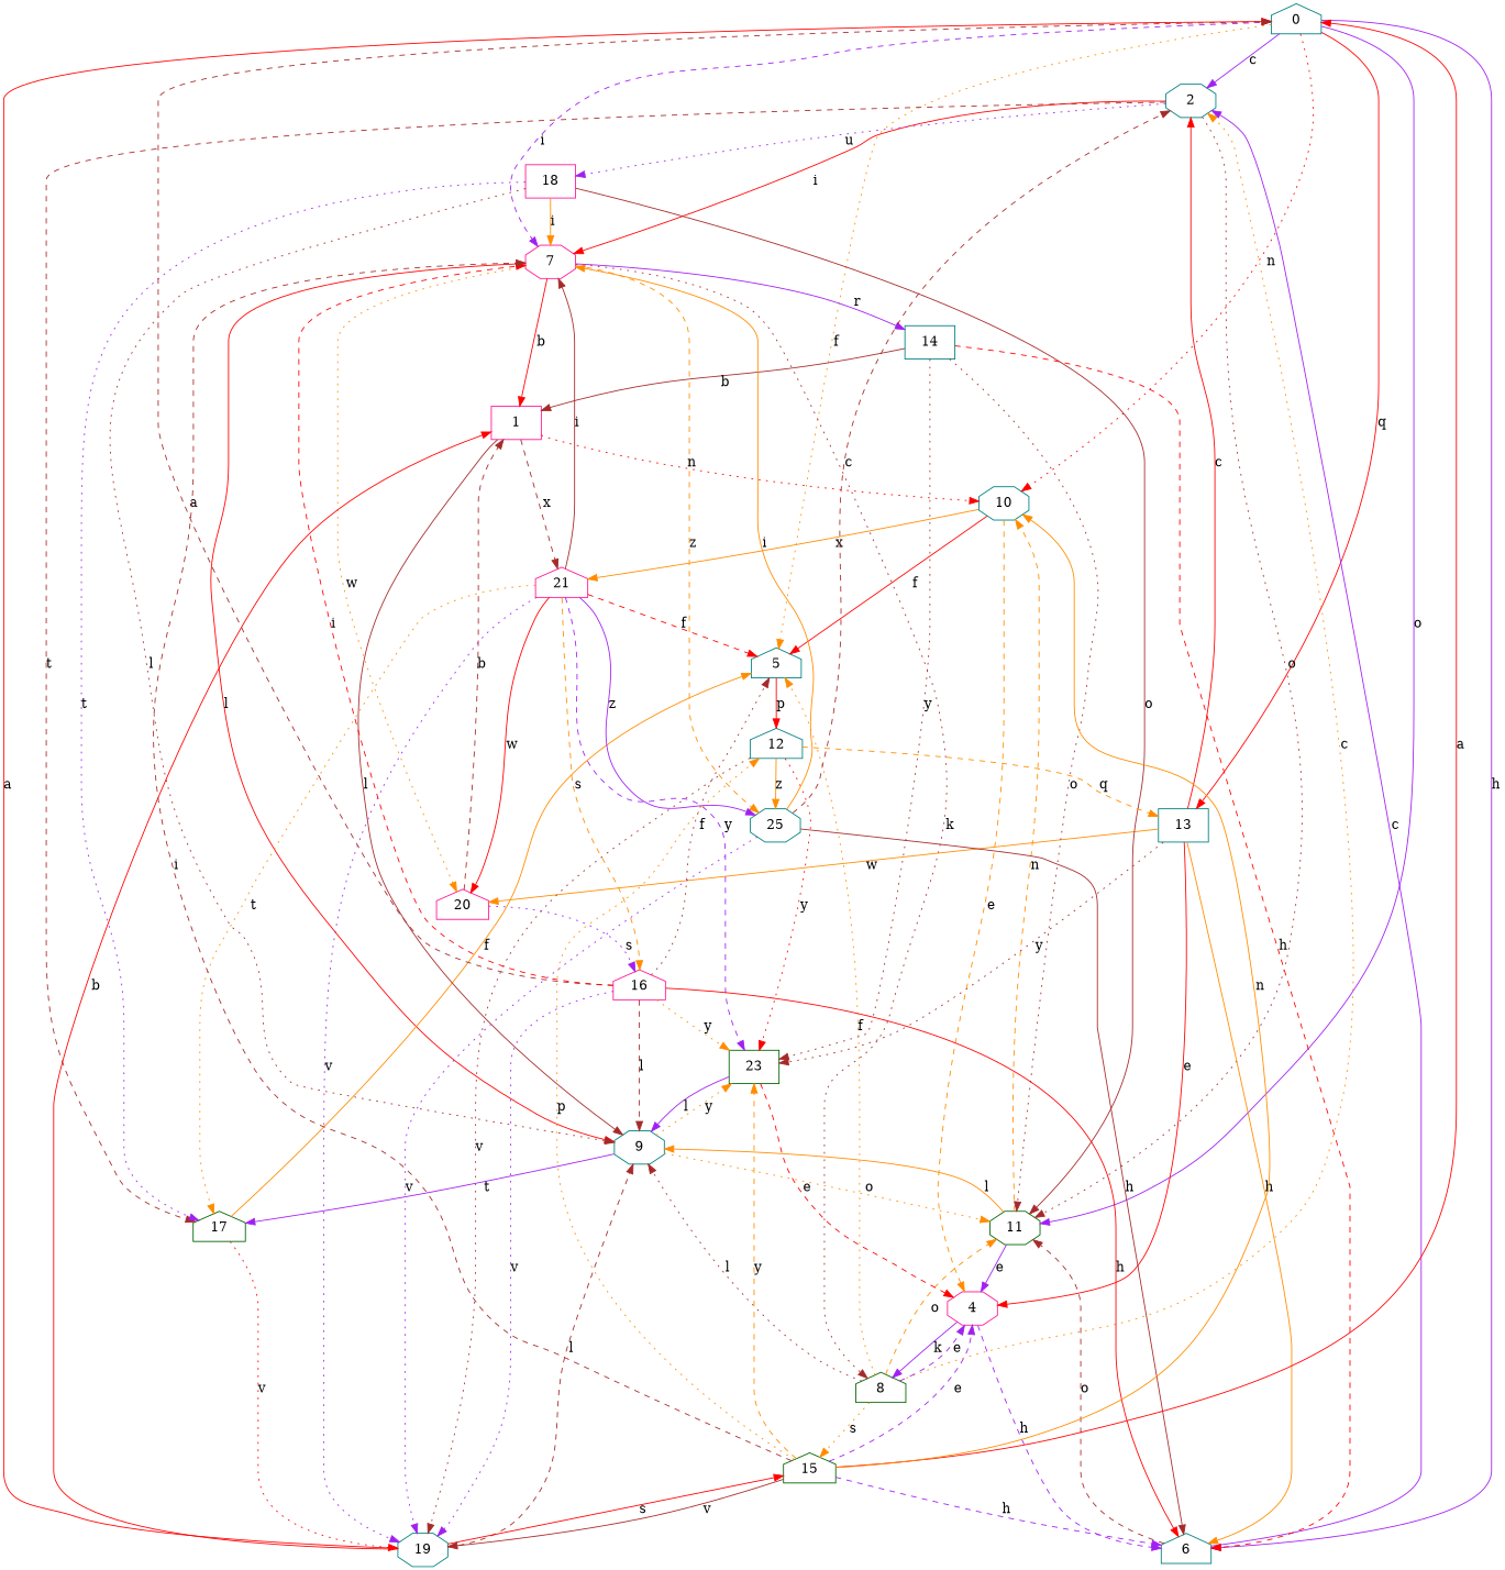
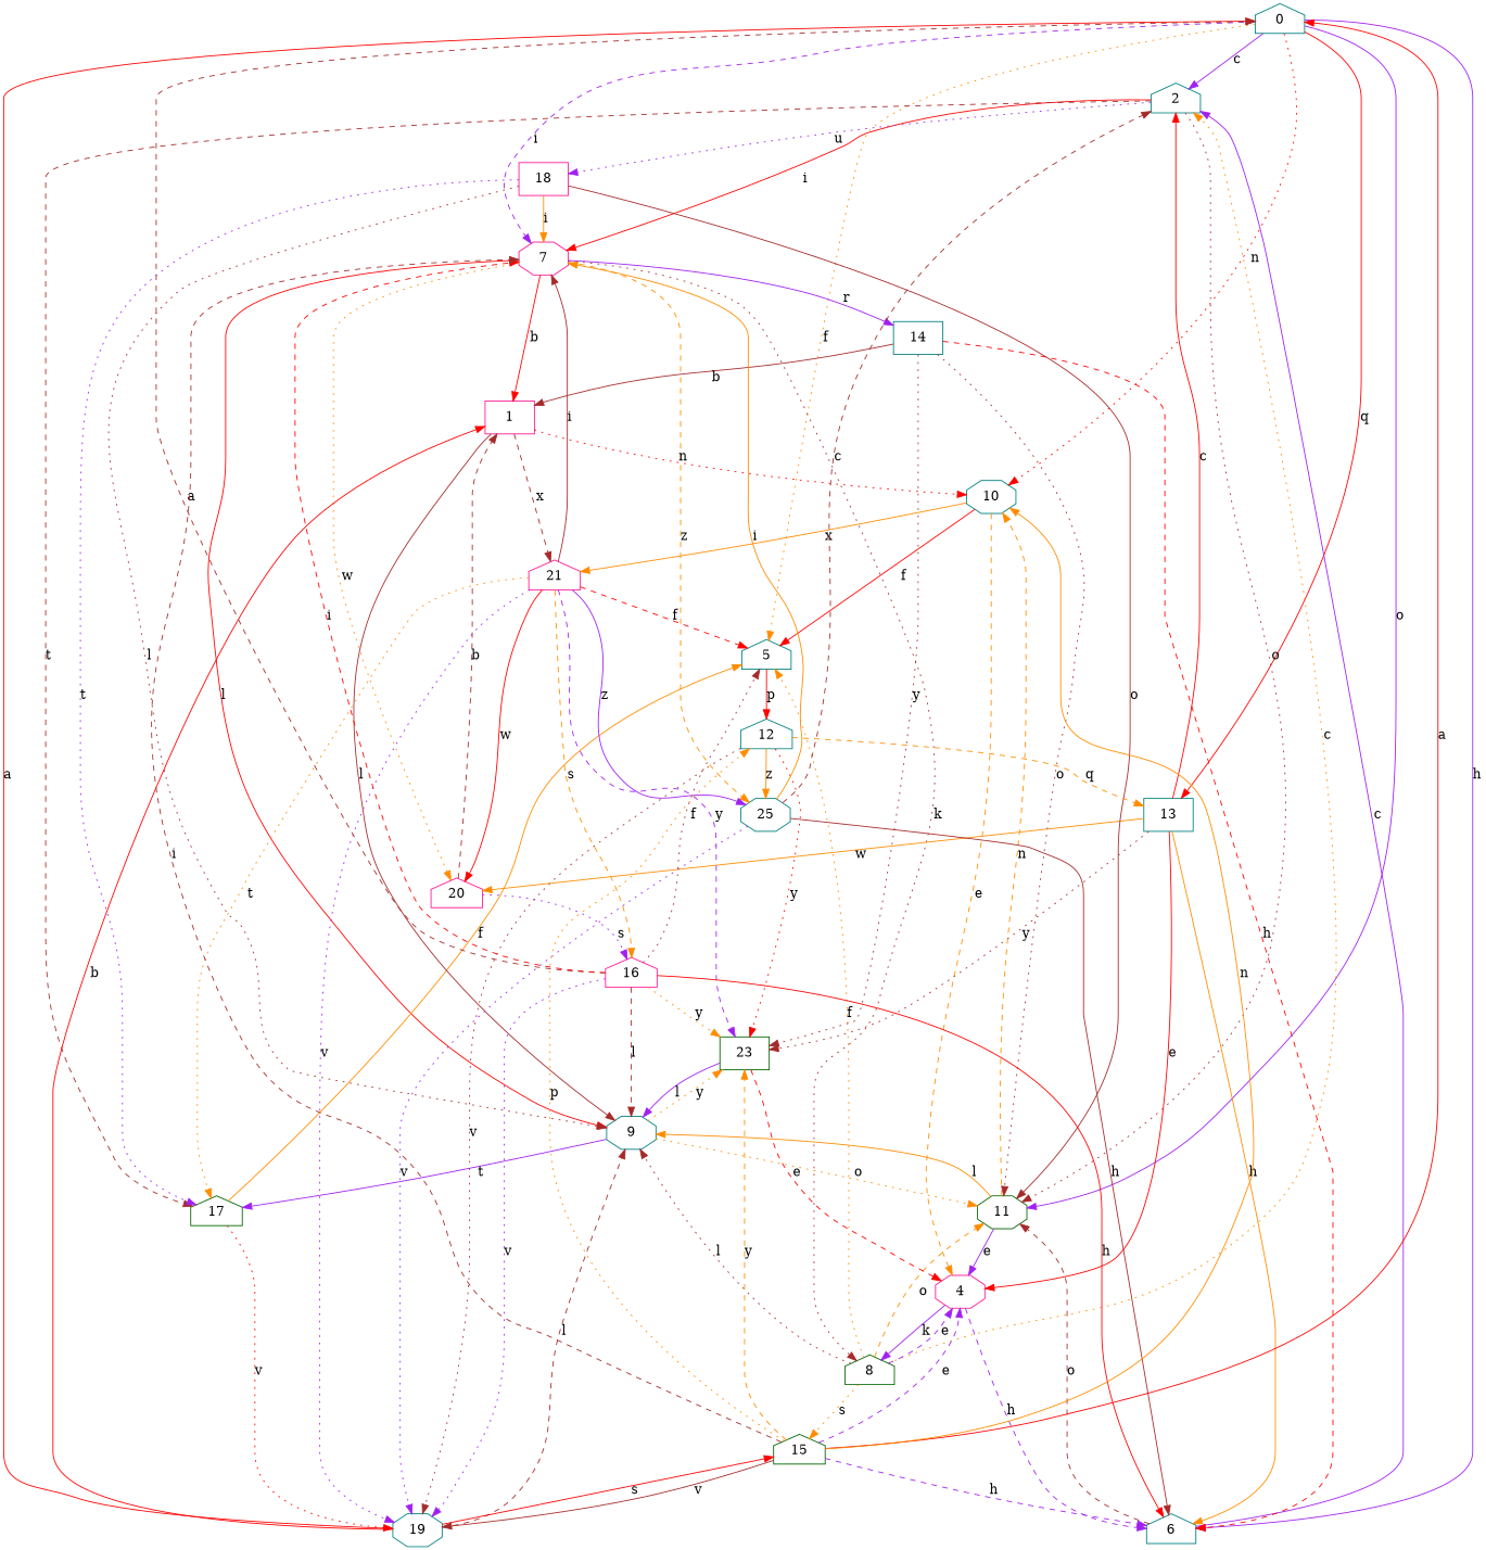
  strict digraph {
    node [color=teal shape=house]
    edge [color=darkorange style=solid]
    0
-   2 [shape=octagon]
+   2
    5
    6
    7 [color=deeppink shape=octagon]
    10 [shape=octagon]
    11 [color=darkgreen shape=octagon]
    13 [shape=box]
    17 [color=darkgreen]
    18 [color=deeppink shape=box]
    12
    1 [color=deeppink shape=box]
    9 [shape=octagon]
    8 [color=darkgreen]
    14 [shape=box]
    20 [color=deeppink]
    25 [shape=octagon]
    21 [color=deeppink]
    4 [color=deeppink shape=octagon]
    23 [color=darkgreen shape=box]
    19 [shape=octagon]
    16 [color=deeppink]
    15 [color=darkgreen]
    0 -> 2 [color=purple label=c]
    0 -> 5 [label=f style=dotted]
    0 -> 6 [color=purple label=h]
    0 -> 7 [color=purple label=i style=dashed]
    0 -> 10 [color=red label=n style=dotted]
    0 -> 11 [color=purple label=o]
    0 -> 13 [color=red label=q]
    2 -> 7 [color=red label=i]
    2 -> 11 [color=brown label=o style=dotted]
    2 -> 17 [color=brown label=t style=dashed]
    2 -> 18 [color=purple label=u style=dotted]
    5 -> 12 [color=red label=p]
    6 -> 2 [color=purple label=c]
    6 -> 11 [color=brown label=o style=dashed]
    7 -> 1 [color=red label=b]
    7 -> 9 [color=red label=l]
    7 -> 8 [color=brown label=k style=dotted]
    7 -> 14 [color=purple label=r]
    7 -> 20 [label=w style=dotted]
    7 -> 25 [label=z style=dashed]
    10 -> 5 [color=red label=f]
    10 -> 21 [label=x]
    10 -> 4 [label=e style=dashed]
    11 -> 10 [label=n style=dashed]
    11 -> 9 [label=l]
    11 -> 4 [color=purple label=e]
    13 -> 2 [color=red label=c]
    13 -> 6 [label=h]
    13 -> 20 [label=w]
    13 -> 4 [color=red label=e]
    13 -> 23 [color=brown label=y style=dotted]
    17 -> 5 [label=f]
    17 -> 19 [color=red label=v style=dotted]
    18 -> 7 [label=i]
    18 -> 11 [color=brown label=o]
    18 -> 17 [color=purple label=t style=dotted]
    18 -> 9 [color=brown label=l style=dotted]
    12 -> 13 [label=q style=dashed]
    12 -> 25 [label=z]
    12 -> 23 [color=red label=y style=dotted]
    12 -> 19 [color=brown label=v style=dotted]
    1 -> 10 [color=red label=n style=dotted]
    1 -> 9 [color=brown label=l]
    1 -> 21 [color=brown label=x style=dashed]
    9 -> 11 [label=o style=dotted]
    9 -> 17 [color=purple label=t]
    9 -> 23 [label=y style=dotted]
    8 -> 2 [label=c style=dotted]
    8 -> 5 [label=f style=dotted]
    8 -> 11 [label=o style=dashed]
    8 -> 9 [color=brown label=l style=dotted]
    8 -> 4 [color=purple label=e style=dashed]
    8 -> 15 [label=s style=dotted]
    14 -> 6 [color=red label=h style=dashed]
    14 -> 11 [color=brown label=o style=dotted]
    14 -> 1 [color=brown label=b]
    14 -> 23 [color=brown label=y style=dotted]
    20 -> 1 [color=brown label=b style=dashed]
    20 -> 16 [color=purple label=s style=dotted]
    25 -> 2 [color=brown label=c style=dashed]
    25 -> 6 [color=brown label=h]
    25 -> 7 [label=i]
    25 -> 19 [color=purple label=v style=dotted]
    21 -> 5 [color=red label=f style=dashed]
    21 -> 7 [color=brown label=i]
    21 -> 17 [label=t style=dotted]
    21 -> 20 [color=red label=w]
    21 -> 25 [color=purple label=z]
    21 -> 23 [color=purple label=y style=dashed]
    21 -> 19 [color=purple label=v style=dotted]
    21 -> 16 [label=s style=dashed]
    4 -> 6 [color=purple label=h style=dashed]
    4 -> 8 [color=purple label=k]
    23 -> 9 [color=purple label=l]
    23 -> 4 [color=red label=e style=dashed]
    19 -> 0 [color=red label=a]
    19 -> 1 [color=red label=b]
    19 -> 9 [color=brown label=l style=dashed]
    19 -> 15 [color=red label=s]
    16 -> 0 [color=brown label=a style=dashed]
    16 -> 5 [color=brown label=f style=dotted]
    16 -> 6 [color=red label=h]
    16 -> 7 [color=red label=i style=dashed]
    16 -> 9 [color=brown label=l style=dashed]
    16 -> 23 [label=y style=dotted]
    16 -> 19 [color=purple label=v style=dotted]
    15 -> 0 [color=red label=a]
    15 -> 6 [color=purple label=h style=dashed]
    15 -> 7 [color=brown label=i style=dashed]
    15 -> 10 [label=n]
    15 -> 12 [label=p style=dotted]
    15 -> 4 [color=purple label=e style=dashed]
    15 -> 23 [label=y style=dashed]
    15 -> 19 [color=brown label=v]
  }
